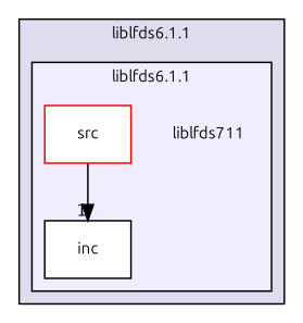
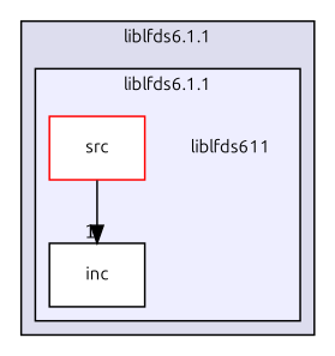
  digraph {
    compound=true
    fontname=Ubuntu
    node [fontname=Ubuntu fontsize=10 shape=box fillcolor=white style=filled]
-   n1 [label=liblfds711 shape=plaintext fillcolor="" style=""]
+   n1 [label=liblfds611 shape=plaintext fillcolor="" style=""]
    n2 [color=black label=inc]
    n3 [color=red label=src]
    subgraph cluster_1 {
      bgcolor="#ddddee"
      fontsize=10
      label="liblfds6.1.1"
      pencolor=black
      subgraph cluster_2 {
        bgcolor="#eeeeff"
        fontsize=10
        pencolor=black
        n1
        n2
        n3
      }
    }
    n3 -> n2 [headlabel=1 labeldistance=1.5 labelfontname=Helvetica labelfontsize=10 fontname=Ubuntu]
  }
